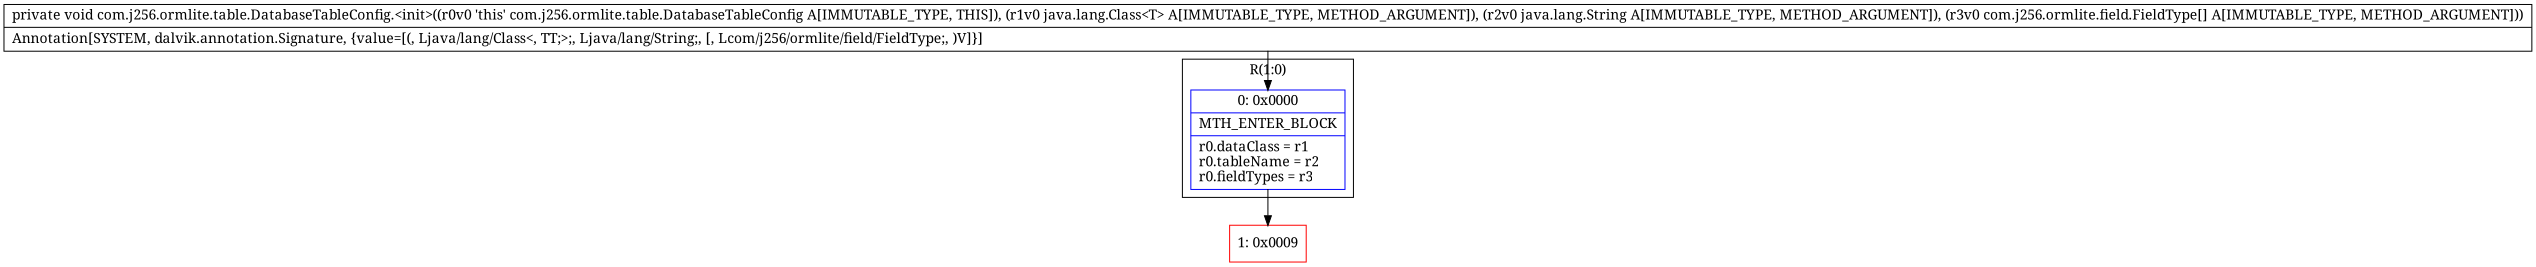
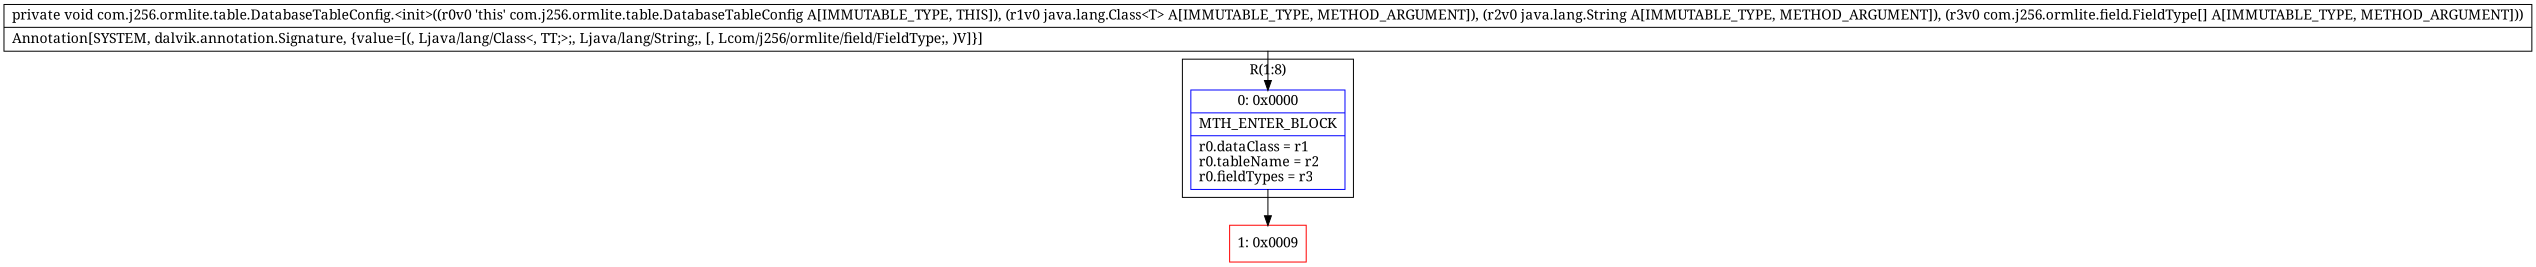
  digraph {
    fontname="Noto Serif"
    node [shape=record fontname="Noto Serif"]
    edge [fontname="Noto Serif"]
    n1 [color=blue label="{0\:\ 0x0000|MTH_ENTER_BLOCK\l|r0.dataClass = r1\lr0.tableName = r2\lr0.fieldTypes = r3\l}"]
    n2 [color=red label="{1\:\ 0x0009}"]
    n3 [label="{private void com.j256.ormlite.table.DatabaseTableConfig.\<init\>((r0v0 'this' com.j256.ormlite.table.DatabaseTableConfig A[IMMUTABLE_TYPE, THIS]), (r1v0 java.lang.Class\<T\> A[IMMUTABLE_TYPE, METHOD_ARGUMENT]), (r2v0 java.lang.String A[IMMUTABLE_TYPE, METHOD_ARGUMENT]), (r3v0 com.j256.ormlite.field.FieldType[] A[IMMUTABLE_TYPE, METHOD_ARGUMENT]))  | Annotation[SYSTEM, dalvik.annotation.Signature, \{value=[(, Ljava\/lang\/Class\<, TT;\>;, Ljava\/lang\/String;, [, Lcom\/j256\/ormlite\/field\/FieldType;, )V]\}]\l}"]
    subgraph cluster_1 {
-     label="R(1:0)"
+     label="R(1:8)"
      n1
    }
    n1 -> n2
    n3 -> n1
  }
